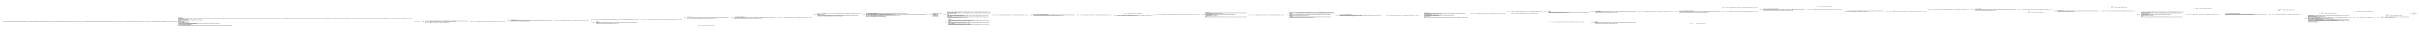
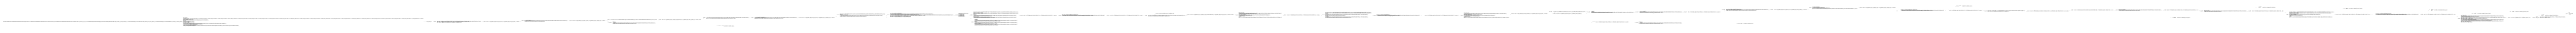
  digraph {
    fontname="Fira Sans"
    rankdir=LR
    node [fontname="Fira Sans" shape=record]
    edge [fontname="Fira Sans"]
    n1 [label="{71\:\ ?|MTH_ENTER_BLOCK\l}"]
    n2 [label="{73\:\ 0x0000|0x0000: INVOKE  (r0 I:boolean) = (r11 I:android.view.View A[D('child' V extends android.view.View)]) type: VIRTUAL call: android.view.View.isShown():boolean A[MD:():boolean (c)] (LINE:598)\l0x0004: CONST  (r1 I:??[int, float, boolean, short, byte, char, OBJECT, ARRAY]) = (0 ??[int, float, boolean, short, byte, char, OBJECT, ARRAY]) \l0x0005: CONST  (r2 I:??[boolean, int, float, short, byte, char]) = (1 ??[boolean, int, float, short, byte, char]) \l}"]
    n3 [label="{74\:\ 0x0006|0x0006: IF  (r0 I:??[int, boolean, OBJECT, ARRAY, byte, short, char]) == (0 ??[int, boolean, OBJECT, ARRAY, byte, short, char])  \-\> B:133:0x00d0 \l}"]
    n4 [label="{75\:\ 0x0008|0x0008: IGET  (r0 I:boolean) = \l  (r9 I:com.google.android.material.bottomsheet.BottomSheetBehavior A[D('this' com.google.android.material.bottomsheet.BottomSheetBehavior\<V extends android.view.View\>)])\l com.google.android.material.bottomsheet.BottomSheetBehavior.draggable boolean \l}"]
    n5 [label="{133\:\ 0x00d0|0x00d0: IPUT  \l  (r2 I:boolean)\l  (r9 I:com.google.android.material.bottomsheet.BottomSheetBehavior A[D('this' com.google.android.material.bottomsheet.BottomSheetBehavior\<V extends android.view.View\>)])\l com.google.android.material.bottomsheet.BottomSheetBehavior.ignoreEvents boolean  (LINE:599)\l}"]
    n6 [label="{76\:\ 0x000a|0x000a: IF  (r0 I:??[int, boolean, OBJECT, ARRAY, byte, short, char]) != (0 ??[int, boolean, OBJECT, ARRAY, byte, short, char])  \-\> B:78:0x000e \l}"]
    n7 [label="{134\:\ 0x00d2|RETURN\l|0x00d2: RETURN  (r1 I:boolean)  (LINE:600)\l}"]
    n8 [label="{78\:\ 0x000e|0x000e: INVOKE  (r0 I:int) = (r12 I:android.view.MotionEvent A[D('event' android.view.MotionEvent)]) type: VIRTUAL call: android.view.MotionEvent.getActionMasked():int A[MD:():int (c)] (LINE:602)\l}"]
    n9 [label="{79\:\ 0x0012|0x0012: IF  (r0 I:??[int, boolean, OBJECT, ARRAY, byte, short, char] A[D('action' int)]) != (0 ??[int, boolean, OBJECT, ARRAY, byte, short, char])  \-\> B:81:0x0017  (LINE:604)\l}"]
    n10 [label="{80\:\ 0x0014|0x0014: INVOKE  \l  (r9 I:com.google.android.material.bottomsheet.BottomSheetBehavior A[D('this' com.google.android.material.bottomsheet.BottomSheetBehavior\<V extends android.view.View\>)])\l type: DIRECT call: com.google.android.material.bottomsheet.BottomSheetBehavior.reset():void A[MD:():void (m)] (LINE:605)\l}"]
    n11 [label="{81\:\ 0x0017|0x0017: IGET  (r3 I:android.view.VelocityTracker) = \l  (r9 I:com.google.android.material.bottomsheet.BottomSheetBehavior A[D('this' com.google.android.material.bottomsheet.BottomSheetBehavior\<V extends android.view.View\>)])\l com.google.android.material.bottomsheet.BottomSheetBehavior.velocityTracker android.view.VelocityTracker  (LINE:607)\l}"]
    n12 [label="{82\:\ 0x0019|0x0019: IF  (r3 I:??[int, boolean, OBJECT, ARRAY, byte, short, char]) != (0 ??[int, boolean, OBJECT, ARRAY, byte, short, char])  \-\> B:84:0x0021 \l}"]
    n13 [label="{83\:\ 0x001b|0x001b: INVOKE  (r3 I:android.view.VelocityTracker) =  type: STATIC call: android.view.VelocityTracker.obtain():android.view.VelocityTracker A[MD:():android.view.VelocityTracker (c)] (LINE:608)\l0x001f: IPUT  \l  (r3 I:android.view.VelocityTracker)\l  (r9 I:com.google.android.material.bottomsheet.BottomSheetBehavior A[D('this' com.google.android.material.bottomsheet.BottomSheetBehavior\<V extends android.view.View\>)])\l com.google.android.material.bottomsheet.BottomSheetBehavior.velocityTracker android.view.VelocityTracker \l}"]
    n14 [label="{84\:\ 0x0021|0x0021: IGET  (r3 I:android.view.VelocityTracker) = \l  (r9 I:com.google.android.material.bottomsheet.BottomSheetBehavior A[D('this' com.google.android.material.bottomsheet.BottomSheetBehavior\<V extends android.view.View\>)])\l com.google.android.material.bottomsheet.BottomSheetBehavior.velocityTracker android.view.VelocityTracker  (LINE:610)\l0x0023: INVOKE  (r3 I:android.view.VelocityTracker), (r12 I:android.view.MotionEvent A[D('event' android.view.MotionEvent)]) type: VIRTUAL call: android.view.VelocityTracker.addMovement(android.view.MotionEvent):void A[MD:(android.view.MotionEvent):void (c)]\l0x0026: CONST  (r3 I:??[int, float, boolean, short, byte, char, OBJECT, ARRAY]) = (0 ??[int, float, boolean, short, byte, char, OBJECT, ARRAY])  (LINE:611)\l0x0027: CONST  (r4 I:??[int, float, short, byte, char]) = (\-1 ??[int, float, short, byte, char]) \l0x0028: CONST  (r5 I:??[int, float, short, byte, char]) = (2 ??[int, float, short, byte, char]) \l}"]
    n15 [label="{85\:\ 0x0029|0x0029: SWITCH  (r0 I:?? A[D('action' int)])\l case 0: goto B:91:0x0038\l case 1: goto B:87:0x002d\l case 2: goto B:108:0x007c\l case 3: goto B:87:0x002d\l default: goto B:108:0x007c \l}"]
    n16 [label="{87\:\ 0x002d|0x002d: IPUT  \l  (r1 I:boolean)\l  (r9 I:com.google.android.material.bottomsheet.BottomSheetBehavior A[D('this' com.google.android.material.bottomsheet.BottomSheetBehavior\<V extends android.view.View\>)])\l com.google.android.material.bottomsheet.BottomSheetBehavior.touchingScrollingChild boolean  (LINE:614)\l0x002f: IPUT  \l  (r4 I:int)\l  (r9 I:com.google.android.material.bottomsheet.BottomSheetBehavior A[D('this' com.google.android.material.bottomsheet.BottomSheetBehavior\<V extends android.view.View\>)])\l com.google.android.material.bottomsheet.BottomSheetBehavior.activePointerId int  (LINE:615)\l0x0031: IGET  (r4 I:boolean) = \l  (r9 I:com.google.android.material.bottomsheet.BottomSheetBehavior A[D('this' com.google.android.material.bottomsheet.BottomSheetBehavior\<V extends android.view.View\>)])\l com.google.android.material.bottomsheet.BottomSheetBehavior.ignoreEvents boolean  (LINE:617)\l}"]
    n17 [label="{91\:\ 0x0038|0x0038: INVOKE  (r6 I:float) = (r12 I:android.view.MotionEvent A[D('event' android.view.MotionEvent)]) type: VIRTUAL call: android.view.MotionEvent.getX():float A[MD:():float (c)] (LINE:623)\l0x003c: CAST (r6 I:int) = (int) (r6 I:float) \l0x003d: INVOKE  (r7 I:float) = (r12 I:android.view.MotionEvent A[D('event' android.view.MotionEvent)]) type: VIRTUAL call: android.view.MotionEvent.getY():float A[MD:():float (c)] (LINE:624)\l0x0041: CAST (r7 I:int) = (int) (r7 I:float) \l0x0042: IPUT  \l  (r7 I:int)\l  (r9 I:com.google.android.material.bottomsheet.BottomSheetBehavior A[D('this' com.google.android.material.bottomsheet.BottomSheetBehavior\<V extends android.view.View\>)])\l com.google.android.material.bottomsheet.BottomSheetBehavior.initialY int \l0x0044: IGET  (r7 I:int) = \l  (r9 I:com.google.android.material.bottomsheet.BottomSheetBehavior A[D('this' com.google.android.material.bottomsheet.BottomSheetBehavior\<V extends android.view.View\>)])\l com.google.android.material.bottomsheet.BottomSheetBehavior.state int  (LINE:627)\l}"]
    n18 [label="{108\:\ 0x007c|0x707c: IGET  (r4 I:boolean) = \l  (r9 I:com.google.android.material.bottomsheet.BottomSheetBehavior A[D('this' com.google.android.material.bottomsheet.BottomSheetBehavior\<V extends android.view.View\>)])\l com.google.android.material.bottomsheet.BottomSheetBehavior.ignoreEvents boolean  (LINE:640)\l}"]
    n19 [label="{88\:\ 0x0033|0x0033: IF  (r4 I:??[int, boolean, OBJECT, ARRAY, byte, short, char]) == (0 ??[int, boolean, OBJECT, ARRAY, byte, short, char])  \-\> B:108:0x007c \l}"]
    n20 [label="{92\:\ 0x0046|0x0046: IF  (r7 I:??[int, boolean, OBJECT, ARRAY, byte, short, char]) == (r5 I:??[int, boolean, OBJECT, ARRAY, byte, short, char])  \-\> B:101:0x006a \l}"]
    n21 [label="{109\:\ 0x007e|0x007e: IF  (r4 I:??[int, boolean, OBJECT, ARRAY, byte, short, char]) != (0 ??[int, boolean, OBJECT, ARRAY, byte, short, char])  \-\> B:115:0x008b \l}"]
    n22 [label="{89\:\ 0x0035|0x0035: IPUT  \l  (r1 I:boolean)\l  (r9 I:com.google.android.material.bottomsheet.BottomSheetBehavior A[D('this' com.google.android.material.bottomsheet.BottomSheetBehavior\<V extends android.view.View\>)])\l com.google.android.material.bottomsheet.BottomSheetBehavior.ignoreEvents boolean  (LINE:618)\l}"]
    n23 [label="{90\:\ 0x0037|RETURN\l|0x0037: RETURN  (r1 I:boolean)  (LINE:619)\l}"]
    n24 [label="{72\:\ ?|MTH_EXIT_BLOCK\l}"]
    n25 [label="{93\:\ 0x0048|0x0048: IGET  (r7 I:java.lang.ref.WeakReference\<android.view.View\>) = \l  (r9 I:com.google.android.material.bottomsheet.BottomSheetBehavior A[D('this' com.google.android.material.bottomsheet.BottomSheetBehavior\<V extends android.view.View\>)])\l com.google.android.material.bottomsheet.BottomSheetBehavior.nestedScrollingChildRef java.lang.ref.WeakReference  (LINE:628)\l}"]
    n26 [label="{101\:\ 0x006a|0x006a: IGET  (r7 I:int A[D('scroll' android.view.View)]) = \l  (r9 I:com.google.android.material.bottomsheet.BottomSheetBehavior A[D('this' com.google.android.material.bottomsheet.BottomSheetBehavior\<V extends android.view.View\>)])\l com.google.android.material.bottomsheet.BottomSheetBehavior.activePointerId int  (LINE:634)\l}"]
    n27 [label="{94\:\ 0x004a|0x004a: IF  (r7 I:??[int, boolean, OBJECT, ARRAY, byte, short, char]) == (0 ??[int, boolean, OBJECT, ARRAY, byte, short, char])  \-\> B:96:0x0053 \l}"]
    n28 [label="{102\:\ 0x006c|0x006c: IF  (r7 I:??[int, boolean, OBJECT, ARRAY, byte, short, char]) != (r4 I:??[int, boolean, OBJECT, ARRAY, byte, short, char])  \-\> B:106:0x0078 \l}"]
    n29 [label="{95\:\ 0x004c|0x004c: INVOKE  (r7 I:java.lang.Object) = (r7 I:java.lang.ref.WeakReference) type: VIRTUAL call: java.lang.ref.WeakReference.get():java.lang.Object A[MD:():T (c)]\l0x0050: CHECK_CAST (r7 I:android.view.View) = (android.view.View) (r7 I:??[OBJECT, ARRAY]) \l}"]
    n30 [label="{96\:\ 0x0053|0x0053: MOVE  (r7 I:??[OBJECT, ARRAY]) = (r3 I:??[OBJECT, ARRAY]) \l}"]
    n31 [label="{97\:\ 0x0054|0x0054: IF  (r7 I:??[int, boolean, OBJECT, ARRAY, byte, short, char] A[D('scroll' android.view.View)]) == (0 ??[int, boolean, OBJECT, ARRAY, byte, short, char])  \-\> B:101:0x006a  (LINE:629)\l}"]
    n32 [label="{98\:\ 0x0056|0x0056: IGET  (r8 I:int) = \l  (r9 I:com.google.android.material.bottomsheet.BottomSheetBehavior A[D('this' com.google.android.material.bottomsheet.BottomSheetBehavior\<V extends android.view.View\>)])\l com.google.android.material.bottomsheet.BottomSheetBehavior.initialY int \l0x0058: INVOKE  (r8 I:boolean) = \l  (r10 I:androidx.coordinatorlayout.widget.CoordinatorLayout A[D('parent' androidx.coordinatorlayout.widget.CoordinatorLayout)])\l  (r7 I:android.view.View A[D('scroll' android.view.View)])\l  (r6 I:int A[D('initialX' int)])\l  (r8 I:int)\l type: VIRTUAL call: androidx.coordinatorlayout.widget.CoordinatorLayout.isPointInChildBounds(android.view.View, int, int):boolean A[MD:(android.view.View, int, int):boolean (m)]\l}"]
    n33 [label="{99\:\ 0x005c|0x005c: IF  (r8 I:??[int, boolean, OBJECT, ARRAY, byte, short, char]) == (0 ??[int, boolean, OBJECT, ARRAY, byte, short, char])  \-\> B:101:0x006a \l}"]
    n34 [label="{100\:\ 0x005e|0x005e: INVOKE  (r8 I:int) = (r12 I:android.view.MotionEvent A[D('event' android.view.MotionEvent)]) type: VIRTUAL call: android.view.MotionEvent.getActionIndex():int A[MD:():int (c)] (LINE:630)\l0x0062: INVOKE  (r8 I:int) = (r12 I:android.view.MotionEvent A[D('event' android.view.MotionEvent)]), (r8 I:int) type: VIRTUAL call: android.view.MotionEvent.getPointerId(int):int A[MD:(int):int (c)]\l0x0066: IPUT  \l  (r8 I:int)\l  (r9 I:com.google.android.material.bottomsheet.BottomSheetBehavior A[D('this' com.google.android.material.bottomsheet.BottomSheetBehavior\<V extends android.view.View\>)])\l com.google.android.material.bottomsheet.BottomSheetBehavior.activePointerId int \l0x0068: IPUT  \l  (r2 I:boolean)\l  (r9 I:com.google.android.material.bottomsheet.BottomSheetBehavior A[D('this' com.google.android.material.bottomsheet.BottomSheetBehavior\<V extends android.view.View\>)])\l com.google.android.material.bottomsheet.BottomSheetBehavior.touchingScrollingChild boolean  (LINE:631)\l}"]
    n35 [label="{103\:\ 0x006e|0x006e: IGET  (r4 I:int) = \l  (r9 I:com.google.android.material.bottomsheet.BottomSheetBehavior A[D('this' com.google.android.material.bottomsheet.BottomSheetBehavior\<V extends android.view.View\>)])\l com.google.android.material.bottomsheet.BottomSheetBehavior.initialY int \l0x0070: INVOKE  (r4 I:boolean) = \l  (r10 I:androidx.coordinatorlayout.widget.CoordinatorLayout A[D('parent' androidx.coordinatorlayout.widget.CoordinatorLayout)])\l  (r11 I:android.view.View A[D('child' V extends android.view.View)])\l  (r6 I:int A[D('initialX' int)])\l  (r4 I:int)\l type: VIRTUAL call: androidx.coordinatorlayout.widget.CoordinatorLayout.isPointInChildBounds(android.view.View, int, int):boolean A[MD:(android.view.View, int, int):boolean (m)] (LINE:636)\l}"]
    n36 [label="{106\:\ 0x0078|0x0078: CONST  (r4 I:??[int, float, boolean, short, byte, char, OBJECT, ARRAY]) = (0 ??[int, float, boolean, short, byte, char, OBJECT, ARRAY]) \l}"]
    n37 [label="{104\:\ 0x0074|0x0074: IF  (r4 I:??[int, boolean, OBJECT, ARRAY, byte, short, char]) != (0 ??[int, boolean, OBJECT, ARRAY, byte, short, char])  \-\> B:106:0x0078 \l}"]
    n38 [label="{107\:\ 0x0079|0x0079: IPUT  \l  (r4 I:boolean)\l  (r9 I:com.google.android.material.bottomsheet.BottomSheetBehavior A[D('this' com.google.android.material.bottomsheet.BottomSheetBehavior\<V extends android.view.View\>)])\l com.google.android.material.bottomsheet.BottomSheetBehavior.ignoreEvents boolean \l}"]
    n39 [label="{105\:\ 0x0076|0x0076: CONST  (r4 I:??[boolean, int, float, short, byte, char]) = (1 ??[boolean, int, float, short, byte, char]) \l}"]
    n40 [label="{110\:\ 0x0080|0x0080: IGET  (r4 I:androidx.customview.widget.ViewDragHelper) = \l  (r9 I:com.google.android.material.bottomsheet.BottomSheetBehavior A[D('this' com.google.android.material.bottomsheet.BottomSheetBehavior\<V extends android.view.View\>)])\l com.google.android.material.bottomsheet.BottomSheetBehavior.viewDragHelper androidx.customview.widget.ViewDragHelper \l}"]
    n41 [label="{115\:\ 0x008b|0x008b: IGET  (r4 I:java.lang.ref.WeakReference\<android.view.View\>) = \l  (r9 I:com.google.android.material.bottomsheet.BottomSheetBehavior A[D('this' com.google.android.material.bottomsheet.BottomSheetBehavior\<V extends android.view.View\>)])\l com.google.android.material.bottomsheet.BottomSheetBehavior.nestedScrollingChildRef java.lang.ref.WeakReference  (LINE:648)\l}"]
    n42 [label="{111\:\ 0x0082|0x0082: IF  (r4 I:??[int, boolean, OBJECT, ARRAY, byte, short, char]) == (0 ??[int, boolean, OBJECT, ARRAY, byte, short, char])  \-\> B:115:0x008b \l}"]
    n43 [label="{116\:\ 0x008d|0x008d: IF  (r4 I:??[int, boolean, OBJECT, ARRAY, byte, short, char]) == (0 ??[int, boolean, OBJECT, ARRAY, byte, short, char])  \-\> B:118:0x0095 \l}"]
+   n44 [label="{112\:\ 0x0084|0x0084: INVOKE  (r4 I:boolean) = \l  (r4 I:androidx.customview.widget.ViewDragHelper)\l  (r12 I:android.view.MotionEvent A[D('event' android.view.MotionEvent)])\l type: VIRTUAL call: androidx.customview.widget.ViewDragHelper.shouldInterceptTouchEvent(android.view.MotionEvent):boolean A[MD:(android.view.MotionEvent):boolean (m)] (LINE:642)\l}"]
    n45 [label="{113\:\ 0x0088|0x0088: IF  (r4 I:??[int, boolean, OBJECT, ARRAY, byte, short, char]) == (0 ??[int, boolean, OBJECT, ARRAY, byte, short, char])  \-\> B:115:0x008b \l}"]
    n46 [label="{114\:\ 0x008a|RETURN\l|0x008a: RETURN  (r2 I:boolean)  (LINE:643)\l}"]
    n47 [label="{117\:\ 0x008f|0x008f: INVOKE  (r3 I:java.lang.Object) = (r4 I:java.lang.ref.WeakReference) type: VIRTUAL call: java.lang.ref.WeakReference.get():java.lang.Object A[MD:():T (c)]\l0x0093: CHECK_CAST (r3 I:android.view.View) = (android.view.View) (r3 I:??[OBJECT, ARRAY]) \l}"]
    n48 [label="{118\:\ 0x0095|0x0095: IF  (r0 I:??[int, boolean, OBJECT, ARRAY, byte, short, char] A[D('action' int)]) != (r5 I:??[int, boolean, OBJECT, ARRAY, byte, short, char])  \-\> B:135:?  (LINE:649)\l}"]
    n49 [label="{119\:\ 0x0097|0x0097: IF  (r3 I:??[int, boolean, OBJECT, ARRAY, byte, short, char] A[D('scroll' android.view.View)]) == (0 ??[int, boolean, OBJECT, ARRAY, byte, short, char])  \-\> B:136:? \l}"]
    n50 [label="{135\:\ ?|SYNTHETIC\lRETURN\l|0x00cf: RETURN  (r1 I:boolean) A[SYNTHETIC] (LINE:649)\l}"]
    n51 [label="{120\:\ 0x0099|0x0099: IGET  (r4 I:boolean) = \l  (r9 I:com.google.android.material.bottomsheet.BottomSheetBehavior A[D('this' com.google.android.material.bottomsheet.BottomSheetBehavior\<V extends android.view.View\>)])\l com.google.android.material.bottomsheet.BottomSheetBehavior.ignoreEvents boolean \l}"]
    n52 [label="{136\:\ ?|SYNTHETIC\lRETURN\l|0x00cf: RETURN  (r1 I:boolean) A[SYNTHETIC] (LINE:649)\l}"]
    n53 [label="{121\:\ 0x009b|0x009b: IF  (r4 I:??[int, boolean, OBJECT, ARRAY, byte, short, char]) != (0 ??[int, boolean, OBJECT, ARRAY, byte, short, char])  \-\> B:137:? \l}"]
    n54 [label="{122\:\ 0x009d|0x009d: IGET  (r4 I:int) = \l  (r9 I:com.google.android.material.bottomsheet.BottomSheetBehavior A[D('this' com.google.android.material.bottomsheet.BottomSheetBehavior\<V extends android.view.View\>)])\l com.google.android.material.bottomsheet.BottomSheetBehavior.state int \l}"]
    n55 [label="{137\:\ ?|SYNTHETIC\lRETURN\l|0x00cf: RETURN  (r1 I:boolean) A[SYNTHETIC] (LINE:649)\l}"]
    n56 [label="{123\:\ 0x009f|0x009f: IF  (r4 I:??[int, boolean, OBJECT, ARRAY, byte, short, char]) == (r2 I:??[int, boolean, OBJECT, ARRAY, byte, short, char])  \-\> B:138:? \l}"]
    n57 [label="{124\:\ 0x00a1|0x00a1: INVOKE  (r4 I:float) = (r12 I:android.view.MotionEvent A[D('event' android.view.MotionEvent)]) type: VIRTUAL call: android.view.MotionEvent.getX():float A[MD:():float (c)] (LINE:653)\l0x00a5: CAST (r4 I:int) = (int) (r4 I:float) \l0x00a6: INVOKE  (r5 I:float) = (r12 I:android.view.MotionEvent A[D('event' android.view.MotionEvent)]) type: VIRTUAL call: android.view.MotionEvent.getY():float A[MD:():float (c)]\l0x00aa: CAST (r5 I:int) = (int) (r5 I:float) \l0x00ab: INVOKE  (r4 I:boolean) = \l  (r10 I:androidx.coordinatorlayout.widget.CoordinatorLayout A[D('parent' androidx.coordinatorlayout.widget.CoordinatorLayout)])\l  (r3 I:android.view.View A[D('scroll' android.view.View)])\l  (r4 I:int)\l  (r5 I:int)\l type: VIRTUAL call: androidx.coordinatorlayout.widget.CoordinatorLayout.isPointInChildBounds(android.view.View, int, int):boolean A[MD:(android.view.View, int, int):boolean (m)]\l}"]
    n58 [label="{138\:\ ?|SYNTHETIC\lRETURN\l|0x00cf: RETURN  (r1 I:boolean) A[SYNTHETIC] (LINE:649)\l}"]
    n59 [label="{125\:\ 0x00af|0x00af: IF  (r4 I:??[int, boolean, OBJECT, ARRAY, byte, short, char]) != (0 ??[int, boolean, OBJECT, ARRAY, byte, short, char])  \-\> B:139:? \l}"]
    n60 [label="{126\:\ 0x00b1|0x00b1: IGET  (r4 I:androidx.customview.widget.ViewDragHelper) = \l  (r9 I:com.google.android.material.bottomsheet.BottomSheetBehavior A[D('this' com.google.android.material.bottomsheet.BottomSheetBehavior\<V extends android.view.View\>)])\l com.google.android.material.bottomsheet.BottomSheetBehavior.viewDragHelper androidx.customview.widget.ViewDragHelper \l}"]
    n61 [label="{139\:\ ?|SYNTHETIC\lRETURN\l|0x00cf: RETURN  (r1 I:boolean) A[SYNTHETIC] (LINE:649)\l}"]
    n62 [label="{127\:\ 0x00b3|0x00b3: IF  (r4 I:??[int, boolean, OBJECT, ARRAY, byte, short, char]) == (0 ??[int, boolean, OBJECT, ARRAY, byte, short, char])  \-\> B:140:? \l}"]
    n63 [label="{128\:\ 0x00b5|0x00b5: IGET  (r4 I:int) = \l  (r9 I:com.google.android.material.bottomsheet.BottomSheetBehavior A[D('this' com.google.android.material.bottomsheet.BottomSheetBehavior\<V extends android.view.View\>)])\l com.google.android.material.bottomsheet.BottomSheetBehavior.initialY int \l0x00b7: CAST (r4 I:float) = (float) (r4 I:int) \l0x00b8: INVOKE  (r5 I:float) = (r12 I:android.view.MotionEvent A[D('event' android.view.MotionEvent)]) type: VIRTUAL call: android.view.MotionEvent.getY():float A[MD:():float (c)] (LINE:655)\l0x00bc: ARITH  (r4 I:float) = (r4 I:float) \- (r5 I:float) \l0x00bd: INVOKE  (r4 I:float) = (r4 I:float) type: STATIC call: java.lang.Math.abs(float):float A[MD:(float):float (c)]\l0x00c1: IGET  (r5 I:androidx.customview.widget.ViewDragHelper) = \l  (r9 I:com.google.android.material.bottomsheet.BottomSheetBehavior A[D('this' com.google.android.material.bottomsheet.BottomSheetBehavior\<V extends android.view.View\>)])\l com.google.android.material.bottomsheet.BottomSheetBehavior.viewDragHelper androidx.customview.widget.ViewDragHelper \l0x00c3: INVOKE  (r5 I:int) = (r5 I:androidx.customview.widget.ViewDragHelper) type: VIRTUAL call: androidx.customview.widget.ViewDragHelper.getTouchSlop():int A[MD:():int (m)]\l0x00c7: CAST (r5 I:float) = (float) (r5 I:int) \l0x00c8: CMP_L  (r4 I:int) = (r4 I:float), (r5 I:float) \l}"]
    n64 [label="{140\:\ ?|SYNTHETIC\lRETURN\l|0x00cf: RETURN  (r1 I:boolean) A[SYNTHETIC] (LINE:649)\l}"]
    n65 [label="{129\:\ 0x00ca|0x00ca: IF  (r4 I:??[int, byte, short, char]) \<= (0 ??[int, byte, short, char])  \-\> B:141:? \l}"]
    n66 [label="{130\:\ 0x00cc|RETURN\lORIG_RETURN\l|0x00cc: CONST  (r1 I:??[boolean, int, float, short, byte, char]) = (1 ??[boolean, int, float, short, byte, char]) \l0x00cf: RETURN  (r1 I:boolean)  (LINE:649)\l}"]
    n67 [label="{141\:\ ?|SYNTHETIC\lRETURN\l|0x00cf: RETURN  (r1 I:boolean) A[SYNTHETIC] (LINE:649)\l}"]
    n68 [label="{public boolean com.google.android.material.bottomsheet.BottomSheetBehavior.onInterceptTouchEvent((r9 'this' I:com.google.android.material.bottomsheet.BottomSheetBehavior\<V extends android.view.View\> A[D('this' com.google.android.material.bottomsheet.BottomSheetBehavior\<V extends android.view.View\>), IMMUTABLE_TYPE, THIS]), (r10 I:androidx.coordinatorlayout.widget.CoordinatorLayout A[D('parent' androidx.coordinatorlayout.widget.CoordinatorLayout), IMMUTABLE_TYPE, METHOD_ARGUMENT]), (r11 I:V extends android.view.View A[D('child' V extends android.view.View), IMMUTABLE_TYPE, METHOD_ARGUMENT]), (r12 I:android.view.MotionEvent A[D('event' android.view.MotionEvent), IMMUTABLE_TYPE, METHOD_ARGUMENT]))  | USE_LINES_HINTS\lCROSS_EDGE: B:114:0x008a \-\> B:72:?, CROSS_EDGE: B:132:0x00cf \-\> B:72:?, CROSS_EDGE: B:129:0x00ca \-\> B:132:0x00cf, CROSS_EDGE: B:127:0x00b3 \-\> B:132:0x00cf, CROSS_EDGE: B:125:0x00af \-\> B:132:0x00cf, CROSS_EDGE: B:123:0x009f \-\> B:132:0x00cf, CROSS_EDGE: B:121:0x009b \-\> B:132:0x00cf, CROSS_EDGE: B:119:0x0097 \-\> B:132:0x00cf, CROSS_EDGE: B:118:0x0095 \-\> B:132:0x00cf, CROSS_EDGE: B:116:0x008d \-\> B:118:0x0095, CROSS_EDGE: B:111:0x0082 \-\> B:115:0x008b, CROSS_EDGE: B:109:0x007e \-\> B:115:0x008b, CROSS_EDGE: B:107:0x0079 \-\> B:108:0x007c, CROSS_EDGE: B:106:0x0078 \-\> B:107:0x0079, CROSS_EDGE: B:102:0x006c \-\> B:106:0x0078, CROSS_EDGE: B:99:0x005c \-\> B:101:0x006a, CROSS_EDGE: B:97:0x0054 \-\> B:101:0x006a, CROSS_EDGE: B:96:0x0053 \-\> B:97:0x0054, CROSS_EDGE: B:92:0x0046 \-\> B:101:0x006a, CROSS_EDGE: B:85:0x0029 \-\> B:108:0x007c, CROSS_EDGE: B:82:0x0019 \-\> B:84:0x0021, CROSS_EDGE: B:79:0x0012 \-\> B:81:0x0017, CROSS_EDGE: B:134:0x00d2 \-\> B:72:?, CROSS_EDGE: B:74:0x0006 \-\> B:133:0x00d0\lINLINE_NOT_NEEDED\lTYPE_VARS: [V extends android.view.View]\lSIGNATURE: (Landroidx\/coordinatorlayout\/widget\/CoordinatorLayout;TV;Landroid\/view\/MotionEvent;)Z\lDebug Info:\l  0x0054\-0x006a: r7 'scroll' Landroid\/view\/View;\l  0x003d\-0x007c: r6 'initialX' I\l  0x0012\-0x00d0: r0 'action' I\l  0x0095\-0x00d0: r3 'scroll' Landroid\/view\/View;\l  0x0000\-0x00df: r9 'this' Lcom\/google\/android\/material\/bottomsheet\/BottomSheetBehavior;, signature: Lcom\/google\/android\/material\/bottomsheet\/BottomSheetBehavior\<TV;\>;\l  \-1 \-0x00df: r10 'parent' Landroidx\/coordinatorlayout\/widget\/CoordinatorLayout;\l  0x0000\-0x00df: r11 'child' Landroid\/view\/View;, signature: TV;\l  \-1 \-0x00df: r12 'event' Landroid\/view\/MotionEvent;\lMETHOD_OVERRIDE: [androidx.coordinatorlayout.widget.CoordinatorLayout.Behavior.onInterceptTouchEvent(androidx.coordinatorlayout.widget.CoordinatorLayout, V extends android.view.View, android.view.MotionEvent):boolean]\l}"]
    n1 -> n2
    n2 -> n3
    n3 -> n4 [style=dashed]
    n3 -> n5
    n4 -> n6
    n5 -> n7
    n6 -> n5 [style=dashed]
    n6 -> n8
    n7 -> n24
    n8 -> n9
    n9 -> n10 [style=dashed]
    n9 -> n11
    n10 -> n11
    n11 -> n12
    n12 -> n13 [style=dashed]
    n12 -> n14
    n13 -> n14
    n14 -> n15
    n15 -> n16
    n15 -> n17
    n15 -> n18
    n16 -> n19
    n17 -> n20
    n18 -> n21
    n19 -> n18
    n19 -> n22 [style=dashed]
    n20 -> n25 [style=dashed]
    n20 -> n26
    n21 -> n40 [style=dashed]
    n21 -> n41
    n22 -> n23
    n23 -> n24
    n25 -> n27
    n26 -> n28
    n27 -> n29 [style=dashed]
    n27 -> n30
    n28 -> n35 [style=dashed]
    n28 -> n36
    n29 -> n31
    n30 -> n31
    n31 -> n26
    n31 -> n32 [style=dashed]
    n32 -> n33
    n33 -> n26
    n33 -> n34 [style=dashed]
    n34 -> n26
    n35 -> n37
    n36 -> n38
    n37 -> n36
    n37 -> n39 [style=dashed]
    n38 -> n18
    n39 -> n38
    n40 -> n42
    n41 -> n43
    n42 -> n41
+   n42 -> n44 [style=dashed]
    n43 -> n47 [style=dashed]
    n43 -> n48
+   n44 -> n45
    n45 -> n41
    n45 -> n46 [style=dashed]
    n46 -> n24
    n47 -> n48
    n48 -> n49 [style=dashed]
    n48 -> n50
    n49 -> n51 [style=dashed]
    n49 -> n52
    n50 -> n24
    n51 -> n53
    n52 -> n24
    n53 -> n54 [style=dashed]
    n53 -> n55
    n54 -> n56
    n55 -> n24
    n56 -> n57 [style=dashed]
    n56 -> n58
    n57 -> n59
    n58 -> n24
    n59 -> n60 [style=dashed]
    n59 -> n61
    n60 -> n62
    n61 -> n24
    n62 -> n63 [style=dashed]
    n62 -> n64
    n63 -> n65
    n64 -> n24
    n65 -> n66 [style=dashed]
    n65 -> n67
    n66 -> n24
    n67 -> n24
    n68 -> n1
  }
